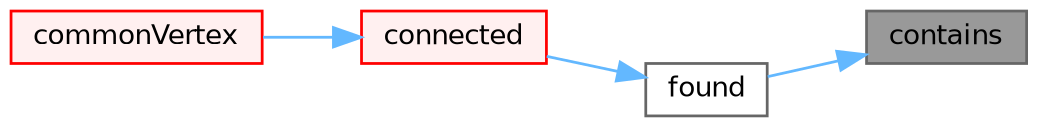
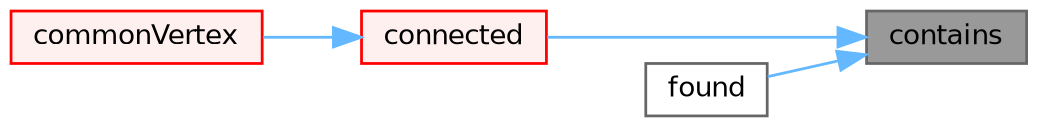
  digraph {
    rankdir=RL
    node [color=red fillcolor="#FFF0F0" fontname=Helvetica fontsize=10 shape=box style=filled]
    edge [color=steelblue1 dir=back fontname=Helvetica fontsize=10 labelfontname=Helvetica labelfontsize=10 style=solid]
    n1 [color=gray40 fillcolor=grey60 fontcolor=black height=0.2 label=contains width=0.4]
    n2 [height=0.2 label=connected width=0.4]
    n3 [color=grey40 fillcolor=white height=0.2 label=found width=0.4]
    n4 [height=0.2 label=commonVertex width=0.4]
-   n3 -> n2
+   n1 -> n2
    n1 -> n3
    n2 -> n4
  }
